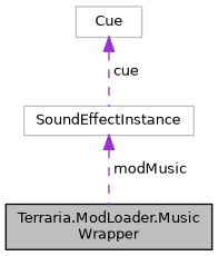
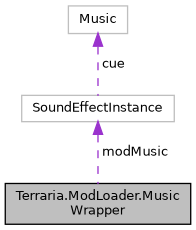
  digraph {
    node [color=grey75 fillcolor=white fontname=Helvetica fontsize=10 shape=record style=filled]
    edge [color=darkorchid3 dir=back fontname=Helvetica fontsize=10 labelfontname=Helvetica labelfontsize=10 style=dashed]
    n1 [color=black fillcolor=grey75 fontcolor=black height=0.2 label="Terraria.ModLoader.Music\lWrapper" width=0.4]
-   n2 [height=0.2 label=Cue width=0.4]
+   n2 [height=0.2 label=Music width=0.4]
    n3 [height=0.2 label=SoundEffectInstance width=0.4]
    n2 -> n3 [label=" cue"]
    n3 -> n1 [label=" modMusic"]
  }
